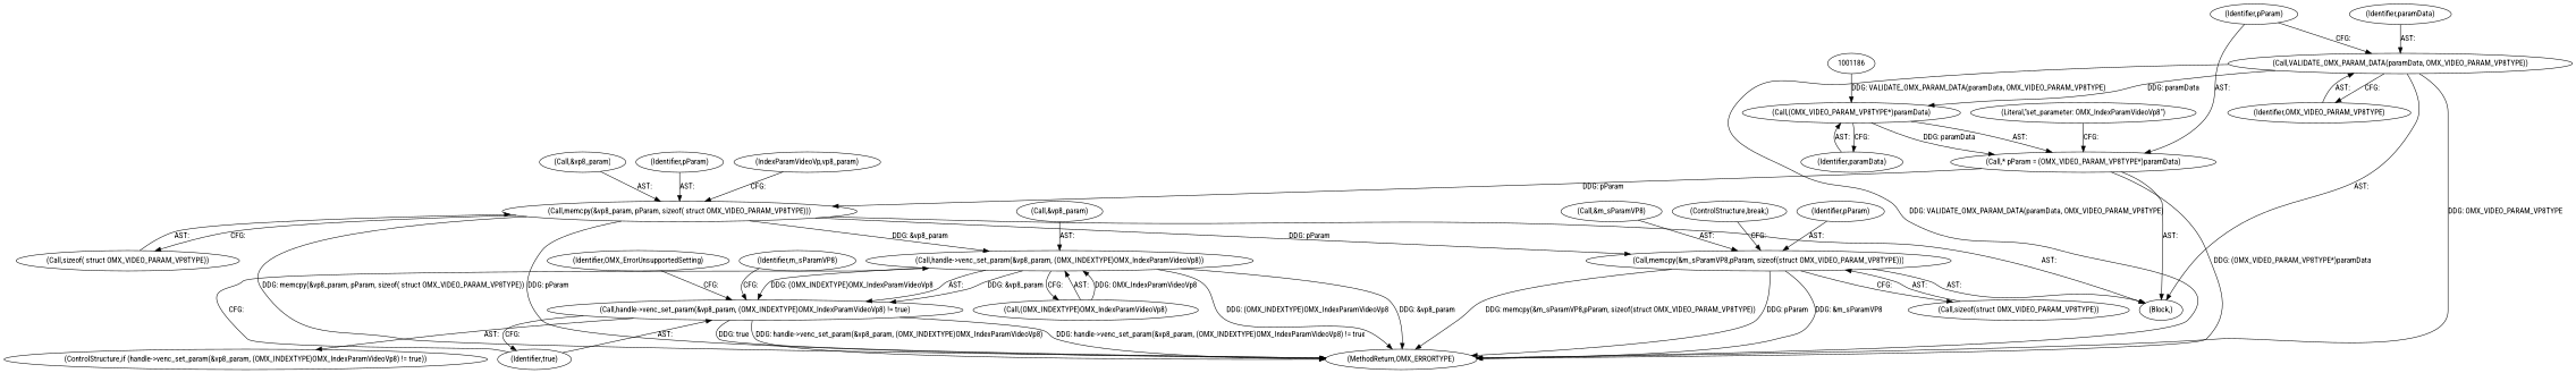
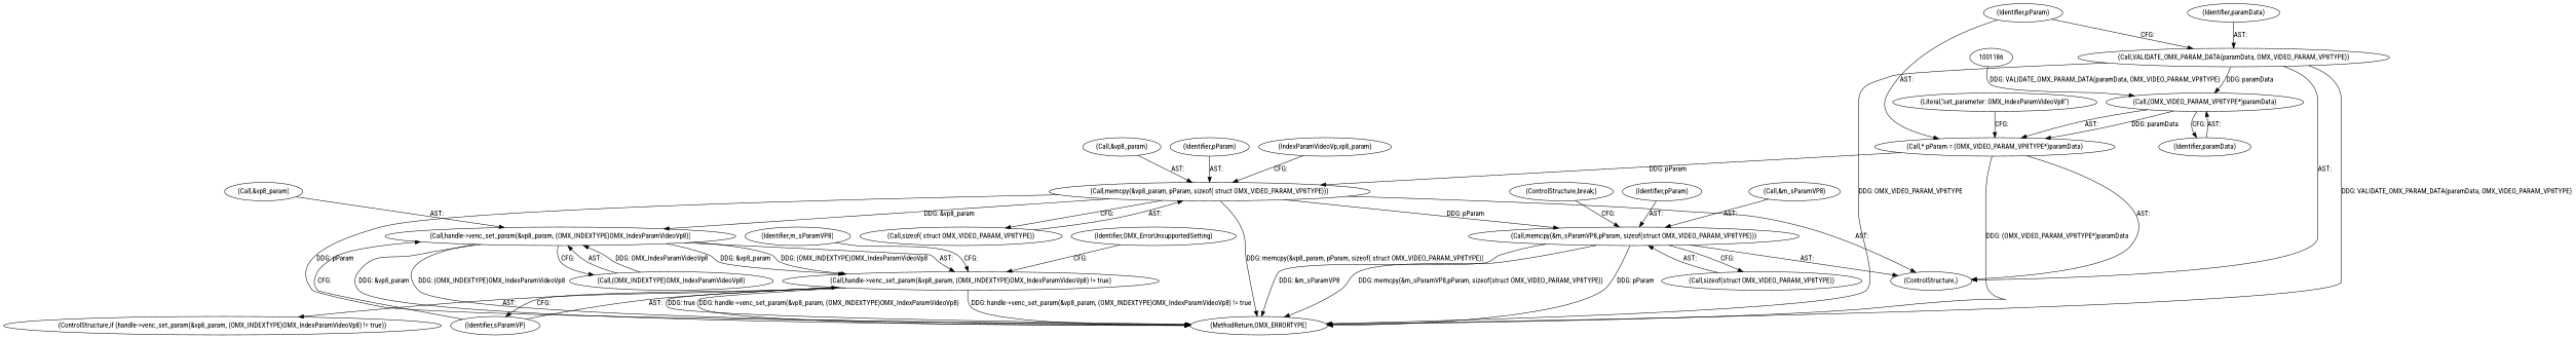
  digraph {
    fontname="Roboto Condensed"
    node [fontname="Roboto Condensed"]
    edge [fontname="Roboto Condensed"]
    n1 [label="(Call,memcpy(&vp8_param, pParam, sizeof( struct OMX_VIDEO_PARAM_VP8TYPE)))"]
    n2 [label="(Call,handle->venc_set_param(&vp8_param, (OMX_INDEXTYPE)OMX_IndexParamVideoVp8))"]
    n3 [label="(Call,memcpy(&m_sParamVP8,pParam, sizeof(struct OMX_VIDEO_PARAM_VP8TYPE)))"]
    n4 [label="(Call,sizeof( struct OMX_VIDEO_PARAM_VP8TYPE))"]
    n5 [label="(MethodReturn,OMX_ERRORTYPE)"]
-   n6 [label="(Block,)"]
+   n6 [label="(ControlStructure,)"]
    n7 [label="(Call,handle->venc_set_param(&vp8_param, (OMX_INDEXTYPE)OMX_IndexParamVideoVp8) != true)"]
    n8 [label="(Call,(OMX_INDEXTYPE)OMX_IndexParamVideoVp8)"]
    n9 [label="(Call,sizeof(struct OMX_VIDEO_PARAM_VP8TYPE))"]
    n10 [label="(Call,* pParam = (OMX_VIDEO_PARAM_VP8TYPE*)paramData)"]
    n11 [label="(Call,(OMX_VIDEO_PARAM_VP8TYPE*)paramData)"]
    n12 [label="(Identifier,paramData)"]
    n13 [label="(Call,VALIDATE_OMX_PARAM_DATA(paramData, OMX_VIDEO_PARAM_VP8TYPE))"]
-   n14 [label="(Identifier,OMX_VIDEO_PARAM_VP8TYPE)"]
    n15 [label="(ControlStructure,if (handle->venc_set_param(&vp8_param, (OMX_INDEXTYPE)OMX_IndexParamVideoVp8) != true))"]
-   n16 [label="(Identifier,true)"]
+   n16 [label="(Identifier,sParamVP)"]
    n17 [label="(Call,&m_sParamVP8)"]
    n18 [label="(Identifier,m_sParamVP8)"]
    n19 [label="(Literal,\"set_parameter: OMX_IndexParamVideoVp8\")"]
    n20 [label="(Call,&vp8_param)"]
    n21 [label="(IndexParamVideoVp,vp8_param)"]
    n22 [label="(Call,&vp8_param)"]
    n23 [label="(Identifier,OMX_ErrorUnsupportedSetting)"]
    n24 [label="(Identifier,paramData)"]
    n25 [label="(Identifier,pParam)"]
    n26 [label="(ControlStructure,break;)"]
    n27 [label="(Identifier,pParam)"]
    n28 [label="(Identifier,pParam)"]
    1001186
    n1 -> n2 [label="DDG: &vp8_param"]
    n1 -> n3 [label="DDG: pParam"]
    n1 -> n4 [label="CFG: "]
    n1 -> n5 [label="DDG: pParam"]
    n1 -> n5 [label="DDG: memcpy(&vp8_param, pParam, sizeof( struct OMX_VIDEO_PARAM_VP8TYPE))"]
    n1 -> n6 [label="AST: "]
    n2 -> n5 [label="DDG: (OMX_INDEXTYPE)OMX_IndexParamVideoVp8"]
    n2 -> n5 [label="DDG: &vp8_param"]
    n2 -> n7 [label="AST: "]
    n2 -> n7 [label="DDG: &vp8_param"]
    n2 -> n7 [label="DDG: (OMX_INDEXTYPE)OMX_IndexParamVideoVp8"]
    n2 -> n8 [label="CFG: "]
    n3 -> n5 [label="DDG: &m_sParamVP8"]
    n3 -> n5 [label="DDG: memcpy(&m_sParamVP8,pParam, sizeof(struct OMX_VIDEO_PARAM_VP8TYPE))"]
    n3 -> n5 [label="DDG: pParam"]
    n3 -> n6 [label="AST: "]
    n3 -> n9 [label="CFG: "]
    n4 -> n1 [label="AST: "]
    n7 -> n5 [label="DDG: handle->venc_set_param(&vp8_param, (OMX_INDEXTYPE)OMX_IndexParamVideoVp8)"]
    n7 -> n5 [label="DDG: handle->venc_set_param(&vp8_param, (OMX_INDEXTYPE)OMX_IndexParamVideoVp8) != true"]
    n7 -> n5 [label="DDG: true"]
    n7 -> n15 [label="AST: "]
    n7 -> n16 [label="CFG: "]
    n8 -> n2 [label="AST: "]
    n8 -> n2 [label="DDG: OMX_IndexParamVideoVp8"]
    n9 -> n3 [label="AST: "]
    n10 -> n1 [label="DDG: pParam"]
    n10 -> n5 [label="DDG: (OMX_VIDEO_PARAM_VP8TYPE*)paramData"]
    n10 -> n6 [label="AST: "]
    n11 -> n10 [label="AST: "]
    n11 -> n10 [label="DDG: paramData"]
    n11 -> n12 [label="CFG: "]
    n12 -> n11 [label="AST: "]
    n13 -> n5 [label="DDG: VALIDATE_OMX_PARAM_DATA(paramData, OMX_VIDEO_PARAM_VP8TYPE)"]
    n13 -> n5 [label="DDG: OMX_VIDEO_PARAM_VP8TYPE"]
    n13 -> n6 [label="AST: "]
    n13 -> n11 [label="DDG: paramData"]
-   n13 -> n14 [label="CFG: "]
-   n14 -> n13 [label="AST: "]
    n16 -> n2 [label="CFG: "]
    n16 -> n7 [label="AST: "]
    n17 -> n3 [label="AST: "]
    n18 -> n7 [label="CFG: "]
    n19 -> n10 [label="CFG: "]
    n20 -> n2 [label="AST: "]
    n21 -> n1 [label="CFG: "]
    n22 -> n1 [label="AST: "]
    n23 -> n7 [label="CFG: "]
    n24 -> n13 [label="AST: "]
    n25 -> n1 [label="AST: "]
    n26 -> n3 [label="CFG: "]
    n27 -> n10 [label="AST: "]
    n27 -> n13 [label="CFG: "]
    n28 -> n3 [label="AST: "]
    1001186 -> n11 [label="DDG: VALIDATE_OMX_PARAM_DATA(paramData, OMX_VIDEO_PARAM_VP8TYPE)"]
  }
